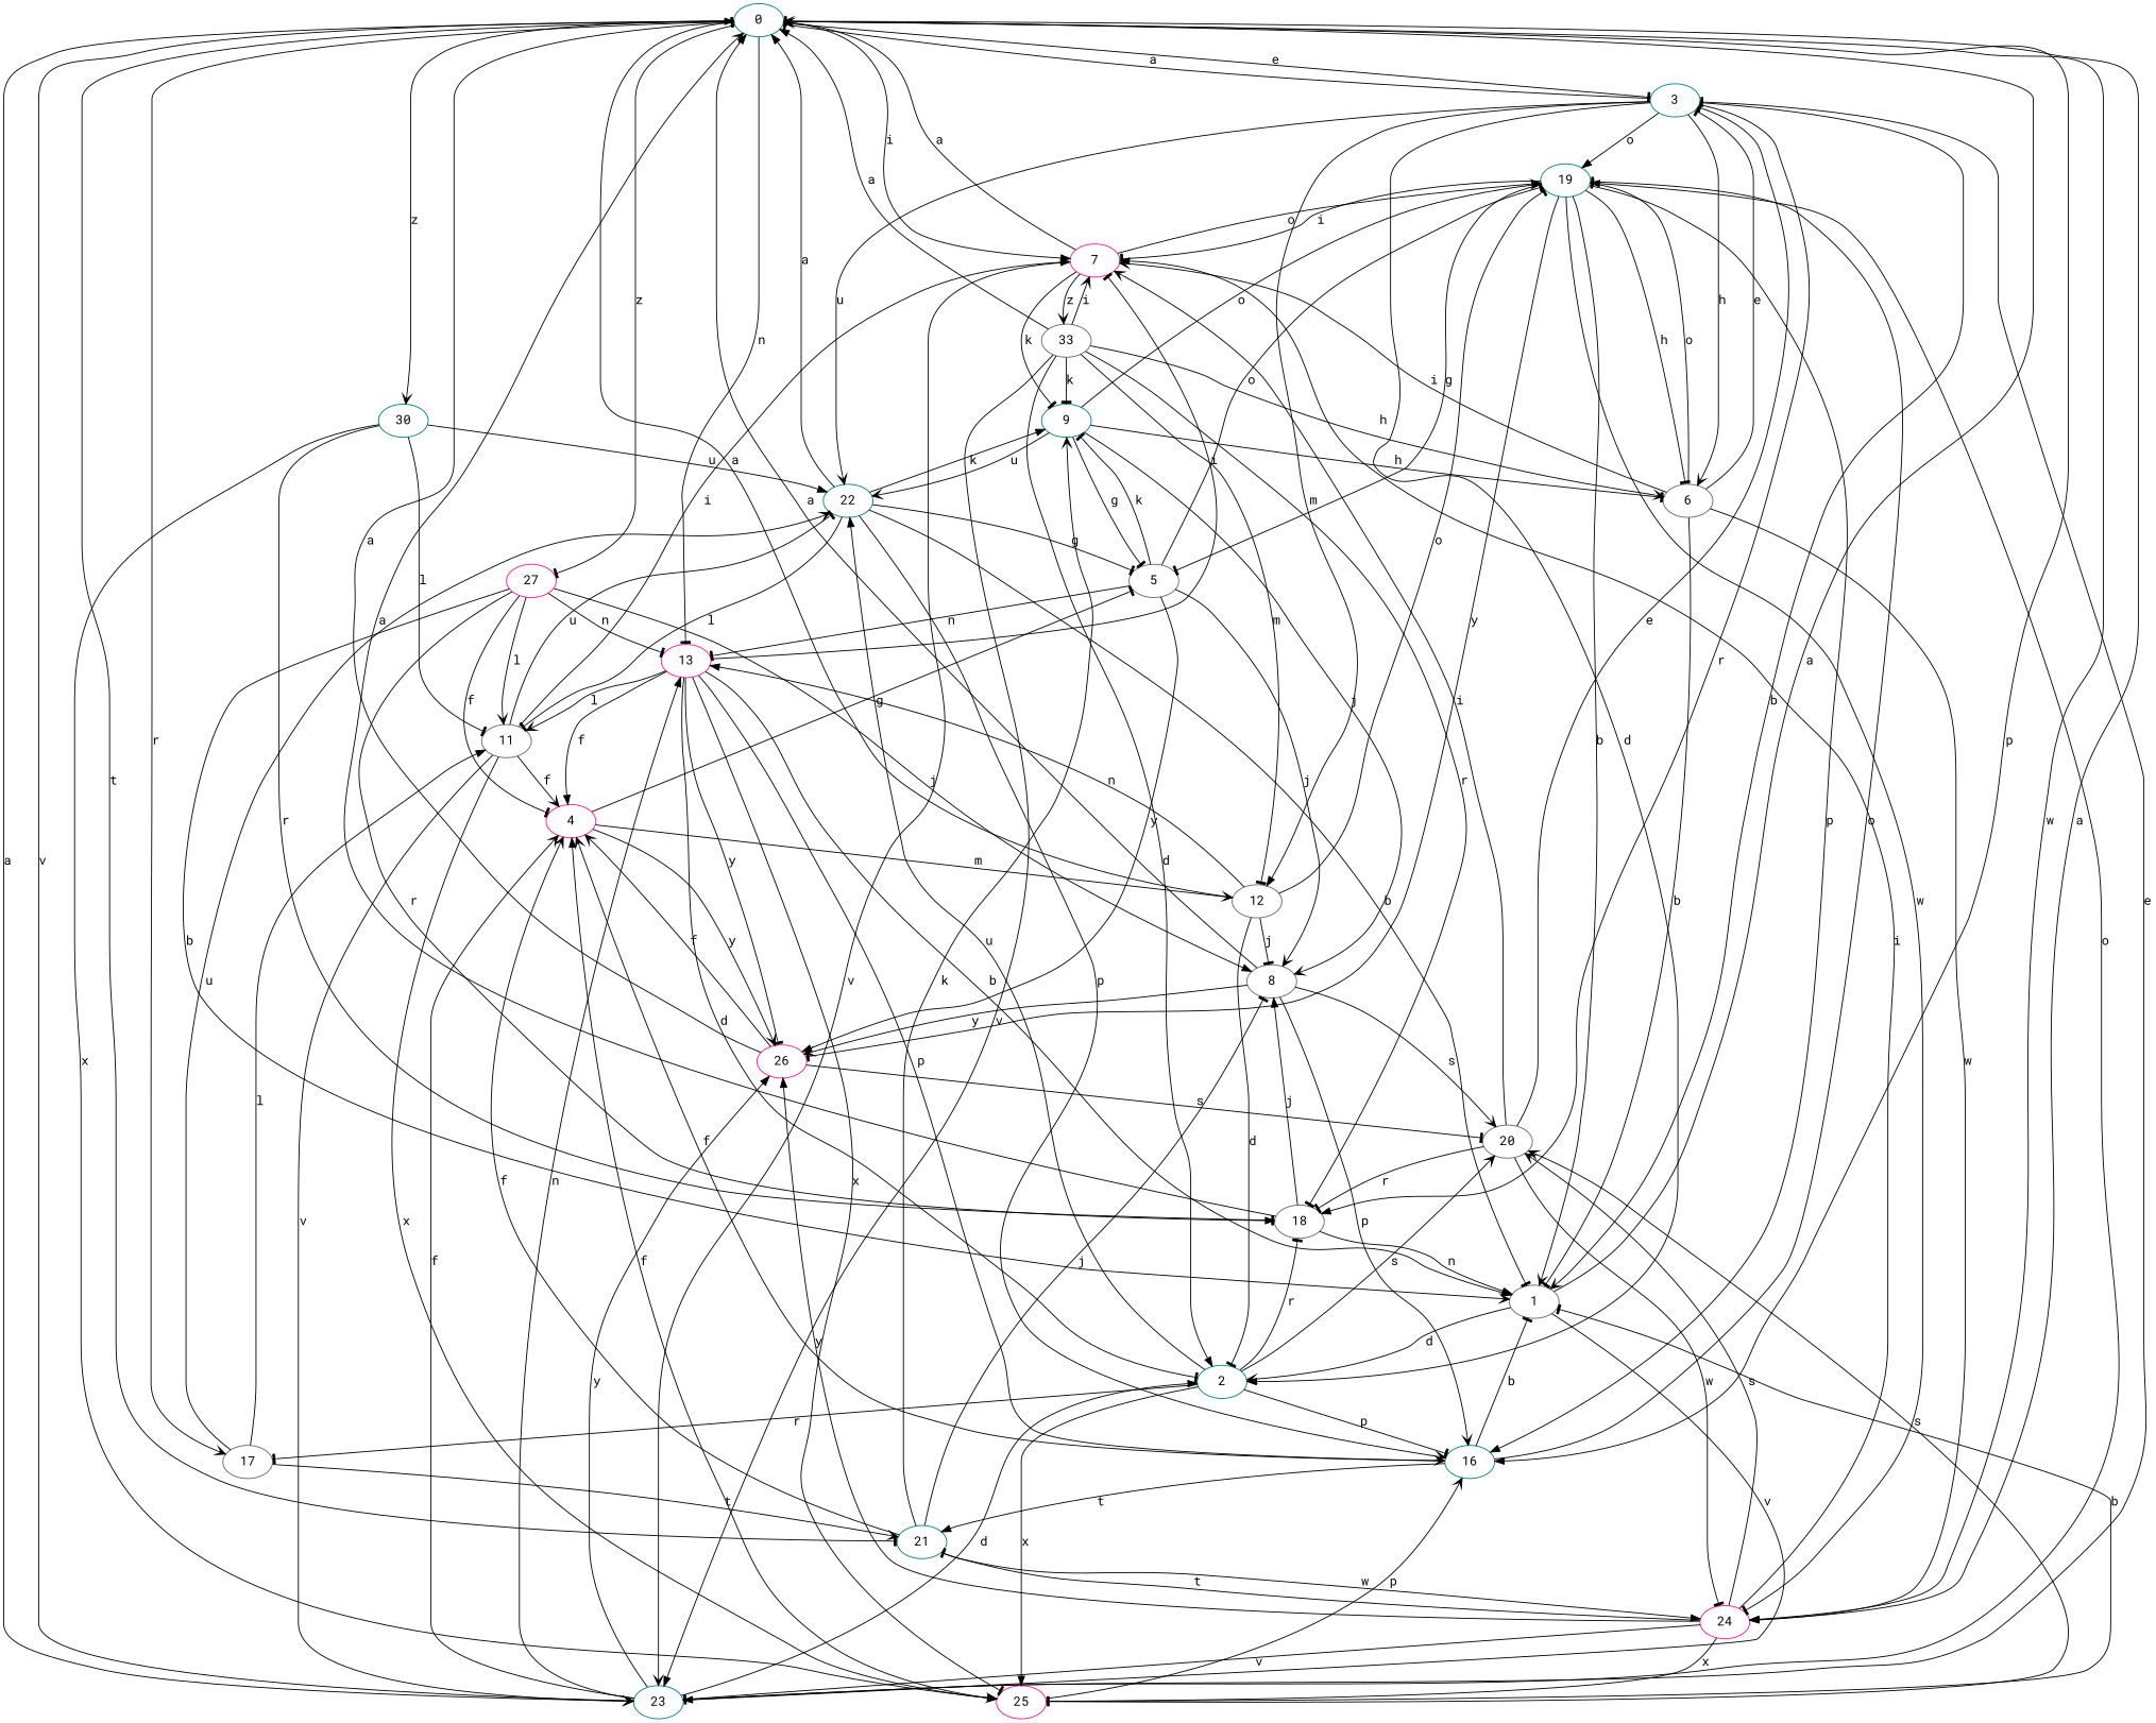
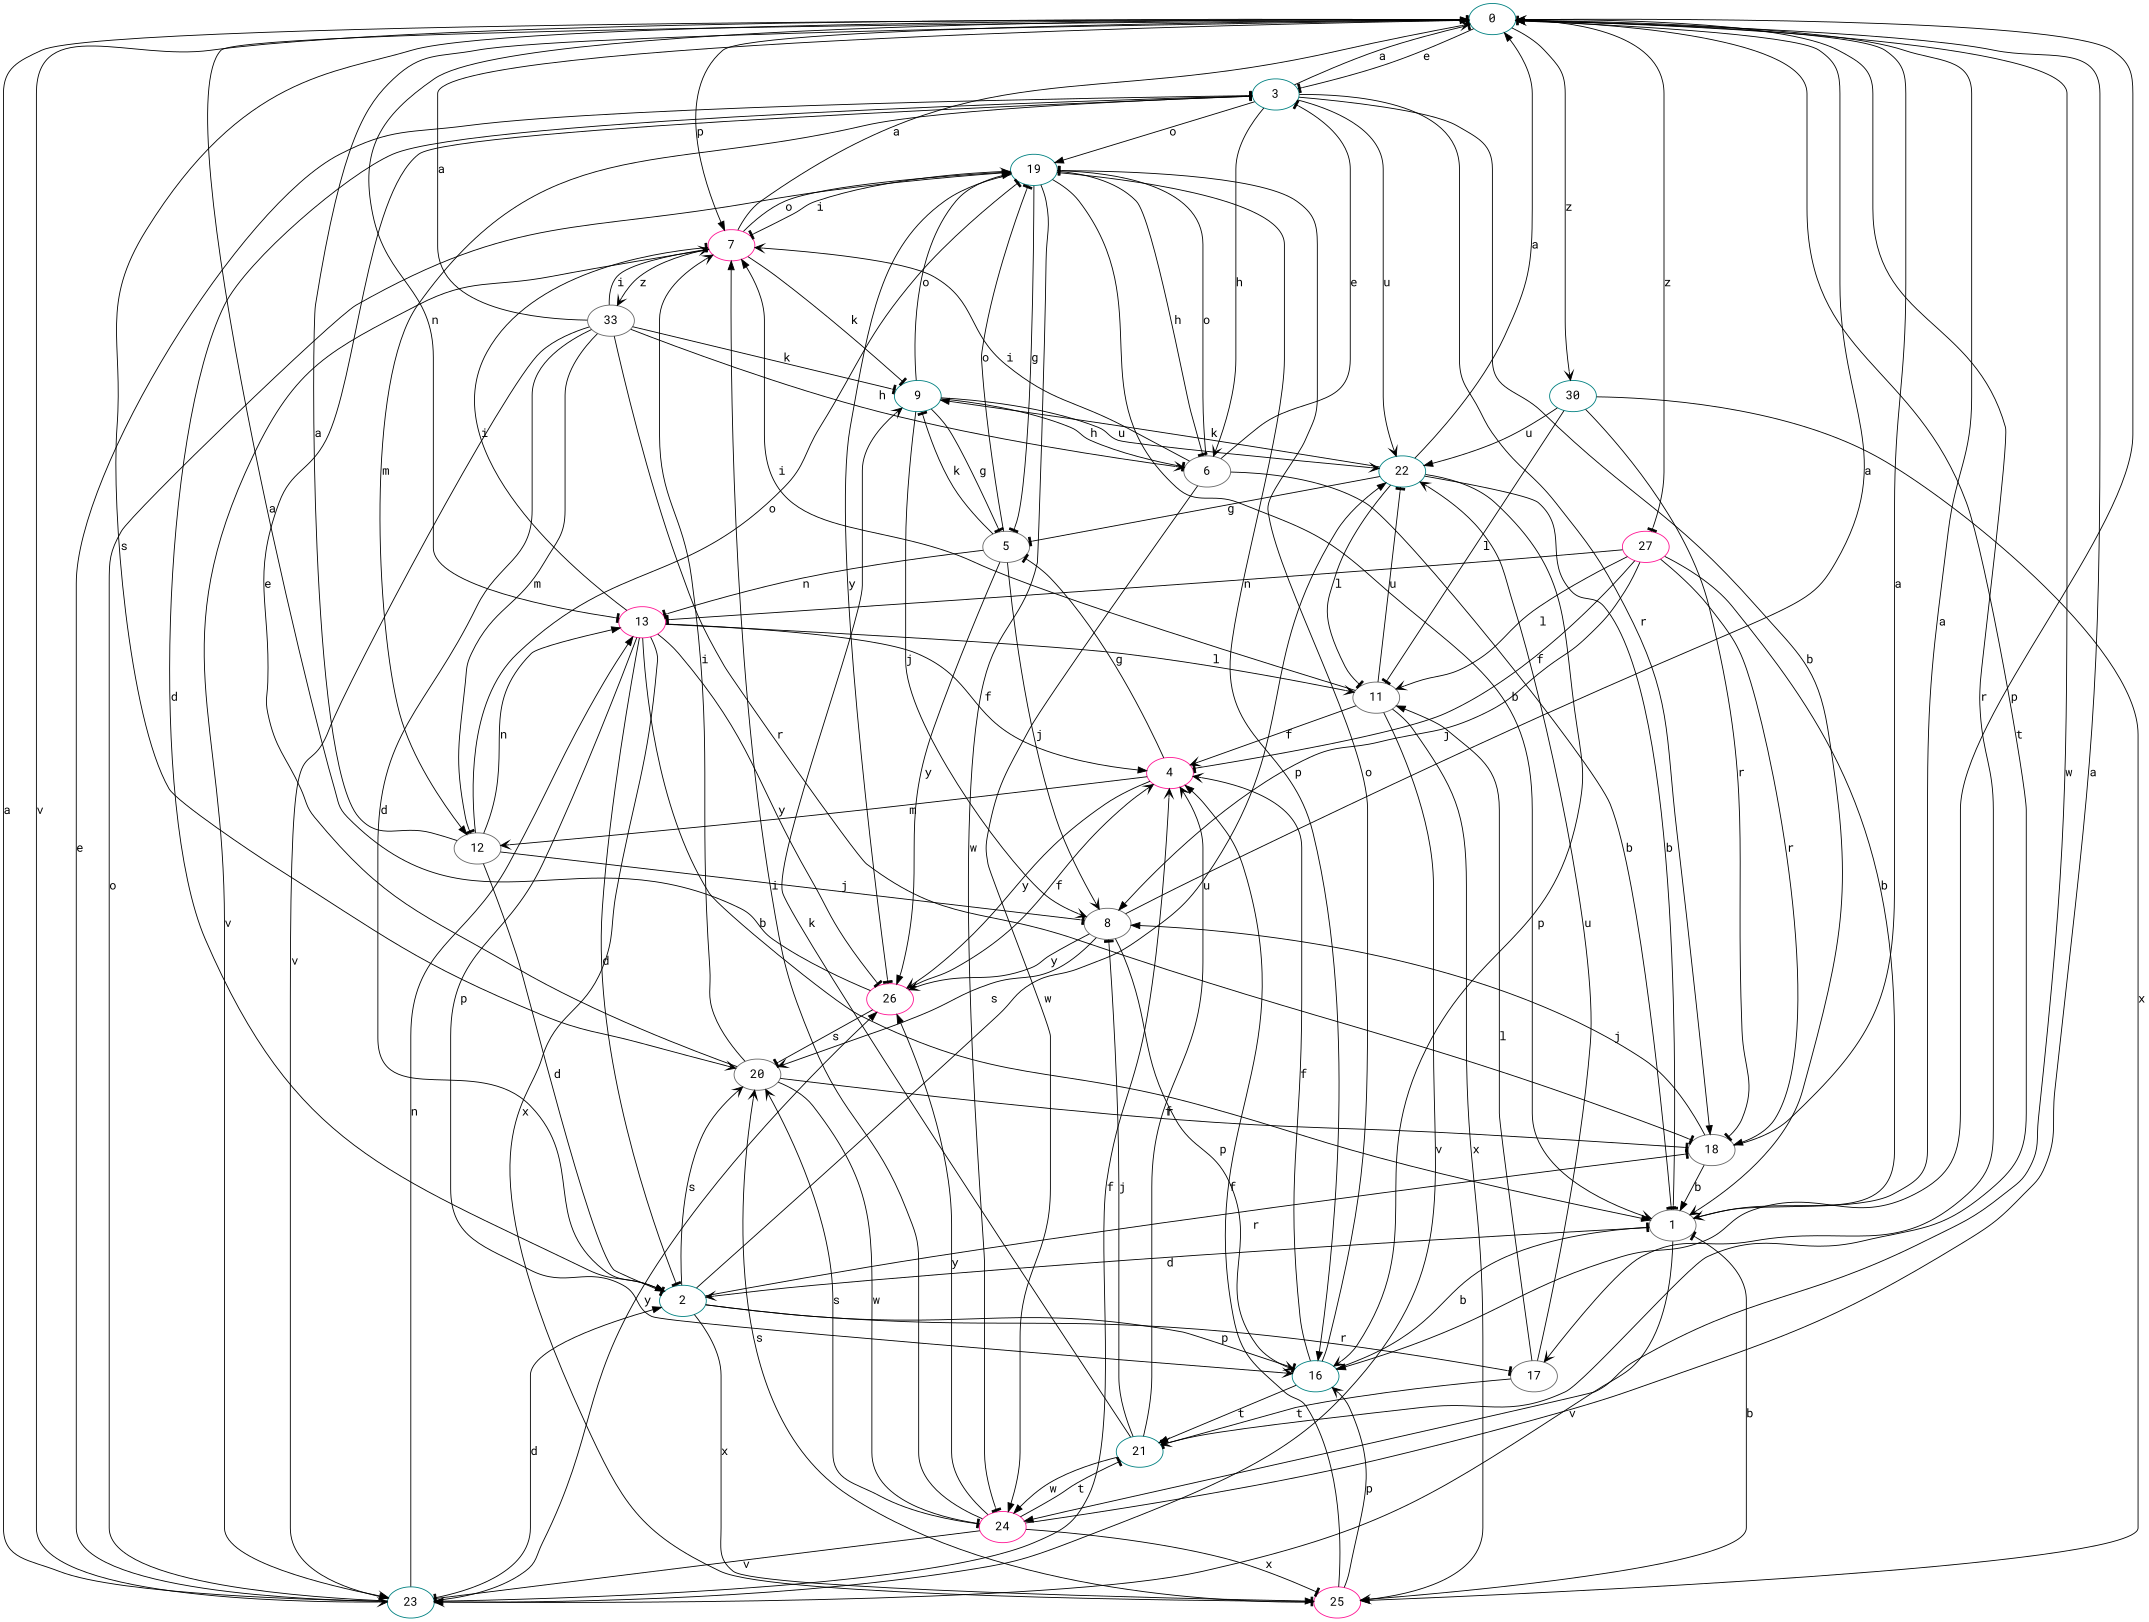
  strict digraph {
    fontname="Roboto Mono"
    node [color=teal fontname="Roboto Mono"]
    edge [arrowhead=tee fontname="Roboto Mono"]
    0
    3
    7 [color=deeppink]
    13 [color=deeppink]
    16
    17 [color=gray40]
    20 [color=gray40]
    21
    23
    24 [color=deeppink]
    27 [color=deeppink]
    30
    1 [color=gray40]
    2
    18 [color=gray40]
    22
    6 [color=gray40]
    12 [color=gray40]
    n19 [label=19]
    9
    n21 [color=gray40 label=33]
    25 [color=deeppink]
    4 [color=deeppink]
    26 [color=deeppink]
    11 [color=gray40]
    8 [color=gray40]
    5 [color=gray40]
    0 -> 3 [label=e]
-   0 -> 7 [arrowhead=normal label=i]
+   0 -> 7 [arrowhead=normal label=p]
    0 -> 13 [label=n]
    0 -> 16 [arrowhead=normal label=p]
    0 -> 17 [arrowhead=vee label=r]
+   0 -> 20 [arrowhead=vee label=s]
    0 -> 21 [label=t]
    0 -> 23 [arrowhead=vee label=v]
    0 -> 24 [arrowhead=normal label=w]
    0 -> 27 [label=z]
    0 -> 30 [arrowhead=vee label=z]
    3 -> 0 [label=a]
    3 -> 1 [arrowhead=vee label=b]
    3 -> 2 [arrowhead=normal label=d]
    3 -> 18 [arrowhead=normal label=r]
    3 -> 22 [arrowhead=vee label=u]
    3 -> 6 [arrowhead=vee label=h]
    3 -> 12 [arrowhead=normal label=m]
    3 -> n19 [arrowhead=normal label=o]
    7 -> 0 [arrowhead=vee label=a]
    7 -> 23 [arrowhead=vee label=v]
    7 -> n19 [arrowhead=vee label=o]
    7 -> 9 [label=k]
    7 -> n21 [arrowhead=vee label=z]
    13 -> 7 [label=i]
    13 -> 16 [arrowhead=vee label=p]
    13 -> 1 [arrowhead=normal label=b]
    13 -> 2 [label=d]
    13 -> 25 [label=x]
    13 -> 4 [arrowhead=normal label=f]
    13 -> 26 [label=y]
    13 -> 11 [arrowhead=vee label=l]
    16 -> 21 [arrowhead=normal label=t]
    16 -> 1 [label=b]
    16 -> n19 [label=o]
    16 -> 4 [arrowhead=vee label=f]
    17 -> 21 [arrowhead=vee label=t]
    17 -> 22 [arrowhead=vee label=u]
    17 -> 11 [arrowhead=normal label=l]
    20 -> 3 [label=e]
    20 -> 7 [arrowhead=vee label=i]
    20 -> 24 [label=w]
    20 -> 18 [label=r]
    21 -> 24 [arrowhead=normal label=w]
    21 -> 9 [arrowhead=vee label=k]
    21 -> 4 [arrowhead=vee label=f]
    21 -> 8 [label=j]
    23 -> 0 [arrowhead=normal label=a]
    23 -> 3 [label=e]
    23 -> 13 [arrowhead=normal label=n]
    23 -> 2 [arrowhead=normal label=d]
    23 -> n19 [arrowhead=normal label=o]
    23 -> 4 [arrowhead=vee label=f]
    23 -> 26 [arrowhead=normal label=y]
    24 -> 0 [label=a]
    24 -> 7 [arrowhead=normal label=i]
    24 -> 20 [arrowhead=vee label=s]
    24 -> 21 [label=t]
    24 -> 23 [label=v]
    24 -> 25 [label=x]
    24 -> 26 [arrowhead=normal label=y]
    27 -> 13 [label=n]
    27 -> 1 [arrowhead=vee label=b]
    27 -> 18 [arrowhead=normal label=r]
    27 -> 4 [label=f]
    27 -> 11 [arrowhead=vee label=l]
    27 -> 8 [arrowhead=normal label=j]
    30 -> 18 [label=r]
    30 -> 22 [arrowhead=normal label=u]
    30 -> 25 [arrowhead=normal label=x]
    30 -> 11 [label=l]
    1 -> 0 [arrowhead=vee label=a]
    1 -> 23 [arrowhead=normal label=v]
    1 -> 2 [arrowhead=vee label=d]
    2 -> 16 [label=p]
    2 -> 17 [label=r]
    2 -> 20 [arrowhead=vee label=s]
    2 -> 18 [label=r]
    2 -> 22 [arrowhead=normal label=u]
    2 -> 25 [arrowhead=normal label=x]
    18 -> 0 [arrowhead=vee label=a]
-   18 -> 1 [arrowhead=normal label=n]
+   18 -> 1 [arrowhead=normal label=b]
    18 -> 8 [arrowhead=normal label=j]
    22 -> 0 [arrowhead=normal label=a]
    22 -> 16 [arrowhead=vee label=p]
    22 -> 1 [label=b]
    22 -> 9 [arrowhead=normal label=k]
    22 -> 11 [label=l]
    22 -> 5 [label=g]
    6 -> 3 [label=e]
    6 -> 7 [arrowhead=vee label=i]
    6 -> 24 [arrowhead=normal label=w]
    6 -> 1 [label=b]
    6 -> n19 [label=o]
    12 -> 0 [label=a]
    12 -> 13 [arrowhead=normal label=n]
    12 -> 2 [label=d]
    12 -> n19 [label=o]
    12 -> 8 [label=j]
    n19 -> 7 [label=i]
    n19 -> 16 [arrowhead=normal label=p]
    n19 -> 24 [label=w]
    n19 -> 1 [arrowhead=vee label=b]
    n19 -> 6 [label=h]
    n19 -> 26 [label=y]
    n19 -> 5 [label=g]
    9 -> 22 [arrowhead=vee label=u]
    9 -> 6 [label=h]
    9 -> n19 [arrowhead=normal label=o]
    9 -> 8 [arrowhead=vee label=j]
    9 -> 5 [label=g]
    n21 -> 0 [arrowhead=normal label=a]
    n21 -> 7 [arrowhead=vee label=i]
    n21 -> 23 [arrowhead=normal label=v]
    n21 -> 2 [arrowhead=normal label=d]
    n21 -> 18 [label=r]
    n21 -> 6 [arrowhead=vee label=h]
    n21 -> 12 [label=m]
    n21 -> 9 [label=k]
    25 -> 16 [arrowhead=vee label=p]
    25 -> 20 [arrowhead=vee label=s]
    25 -> 1 [label=b]
    25 -> 4 [arrowhead=normal label=f]
    4 -> 12 [arrowhead=vee label=m]
    4 -> 26 [arrowhead=vee label=y]
    4 -> 5 [label=g]
    26 -> 0 [label=a]
    26 -> 20 [label=s]
    26 -> 4 [arrowhead=vee label=f]
    11 -> 7 [arrowhead=normal label=i]
    11 -> 23 [arrowhead=vee label=v]
    11 -> 22 [label=u]
    11 -> 25 [arrowhead=vee label=x]
    11 -> 4 [arrowhead=vee label=f]
    8 -> 0 [arrowhead=normal label=a]
    8 -> 16 [arrowhead=vee label=p]
    8 -> 20 [arrowhead=vee label=s]
    8 -> 26 [arrowhead=vee label=y]
    5 -> 13 [label=n]
    5 -> n19 [label=o]
    5 -> 9 [label=k]
    5 -> 26 [arrowhead=normal label=y]
    5 -> 8 [arrowhead=vee label=j]
  }
